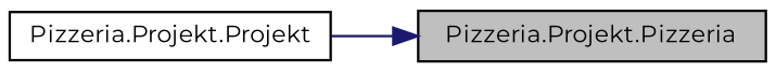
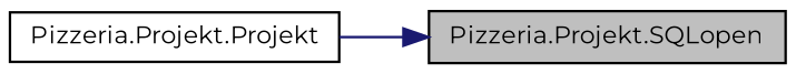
  digraph {
    rankdir=RL
    fontname=Montserrat
    node [color=black fontname=Montserrat fontsize=10 shape=record style=filled]
-   n1 [fillcolor=grey75 fontcolor=black height=0.2 label="Pizzeria.Projekt.Pizzeria" width=0.4]
+   n1 [fillcolor=grey75 fontcolor=black height=0.2 label="Pizzeria.Projekt.SQLopen" width=0.4]
    n2 [fillcolor=white height=0.2 label="Pizzeria.Projekt.Projekt" width=0.4]
    n1 -> n2 [color=midnightblue dir=back fontname=Montserrat fontsize=10 labelfontname=Helvetica labelfontsize=10 style=solid]
  }
